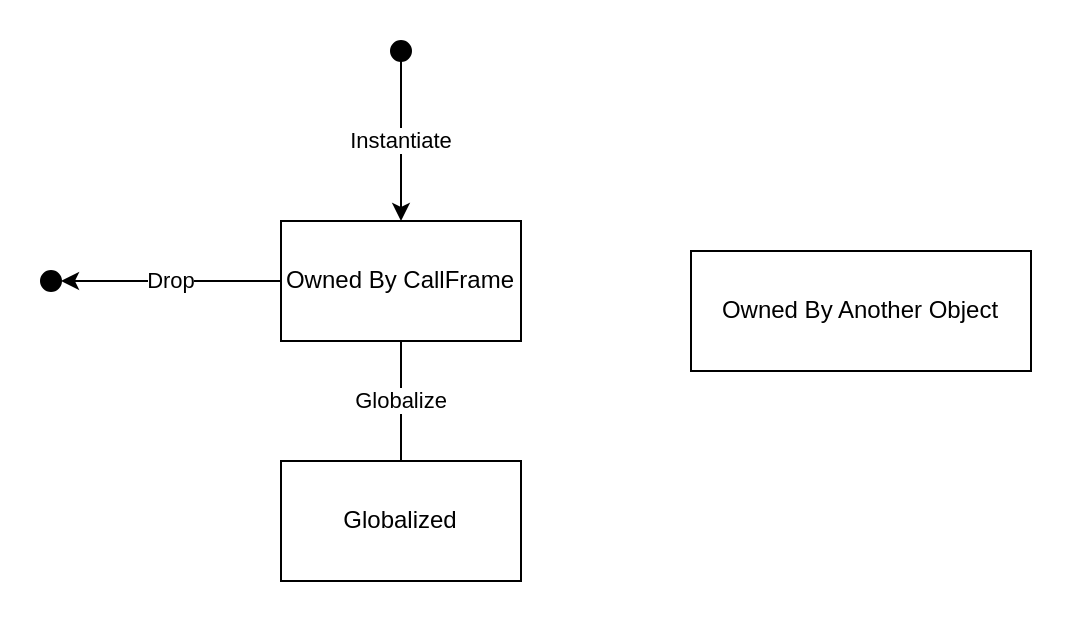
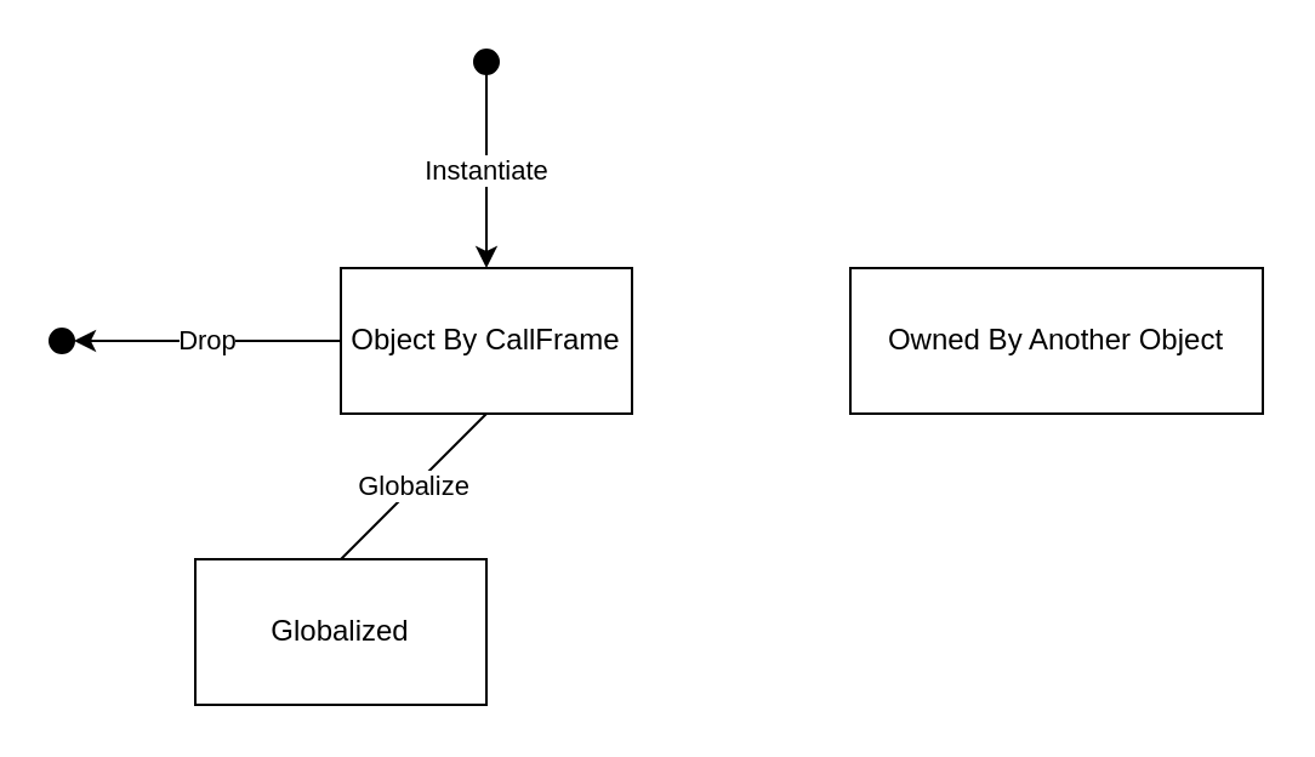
  <mxCell id="0" />
  <mxCell id="1" parent="0" />
- <mxCell id="2" value="Owned By CallFrame" style="rounded=0;whiteSpace=wrap;html=1;" vertex="1" parent="1"><mxGeometry x="140" y="110" width="120" height="60" as="geometry" /></mxCell>
+ <mxCell id="2" value="Object By CallFrame" style="rounded=0;whiteSpace=wrap;html=1;" vertex="1" parent="1"><mxGeometry x="140" y="110" width="120" height="60" as="geometry" /></mxCell>
  <mxCell id="3" value="Instantiate" style="endArrow=classic;html=1;rounded=0;entryX=0.5;entryY=0;entryDx=0;entryDy=0;exitX=0.5;exitY=1;exitDx=0;exitDy=0;" edge="1" parent="1" source="4" target="2"><mxGeometry width="50" height="50" relative="1" as="geometry"><mxPoint x="200" y="30" as="sourcePoint" /><mxPoint x="300" y="240" as="targetPoint" /></mxGeometry></mxCell>
  <mxCell id="4" value="" style="ellipse;whiteSpace=wrap;html=1;aspect=fixed;fillColor=#000000;" vertex="1" parent="1"><mxGeometry x="195" y="20" width="10" height="10" as="geometry" /></mxCell>
  <mxCell id="5" value="Drop" style="endArrow=classic;html=1;rounded=0;exitX=0;exitY=0.5;exitDx=0;exitDy=0;entryX=1;entryY=0.5;entryDx=0;entryDy=0;" edge="1" parent="1" source="2" target="6"><mxGeometry width="50" height="50" relative="1" as="geometry"><mxPoint x="210" y="40" as="sourcePoint" /><mxPoint x="30" y="120" as="targetPoint" /></mxGeometry></mxCell>
  <mxCell id="6" value="" style="ellipse;whiteSpace=wrap;html=1;aspect=fixed;fillColor=#000000;" vertex="1" parent="1"><mxGeometry x="20" y="135" width="10" height="10" as="geometry" /></mxCell>
- <mxCell id="7" value="Globalized" style="rounded=0;whiteSpace=wrap;html=1;" vertex="1" parent="1"><mxGeometry x="140" y="230" width="120" height="60" as="geometry" /></mxCell>
+ <mxCell id="7" value="Globalized" style="rounded=0;whiteSpace=wrap;html=1;" vertex="1" parent="1"><mxGeometry x="80" y="230" width="120" height="60" as="geometry" /></mxCell>
  <mxCell id="8" value="Globalize" style="endArrow=none;html=1;rounded=0;entryX=0.5;entryY=0;entryDx=0;entryDy=0;exitX=0.5;exitY=1;exitDx=0;exitDy=0;" edge="1" parent="1" source="2" target="7"><mxGeometry width="50" height="50" relative="1" as="geometry"><mxPoint x="210" y="40" as="sourcePoint" /><mxPoint x="210" y="120" as="targetPoint" /></mxGeometry></mxCell>
- <mxCell id="9" value="Owned By Another Object" style="rounded=0;whiteSpace=wrap;html=1;" vertex="1" parent="1"><mxGeometry x="345" y="125" width="170" height="60" as="geometry" /></mxCell>
+ <mxCell id="9" value="Owned By Another Object" style="rounded=0;whiteSpace=wrap;html=1;" vertex="1" parent="1"><mxGeometry x="350" y="110" width="170" height="60" as="geometry" /></mxCell>
